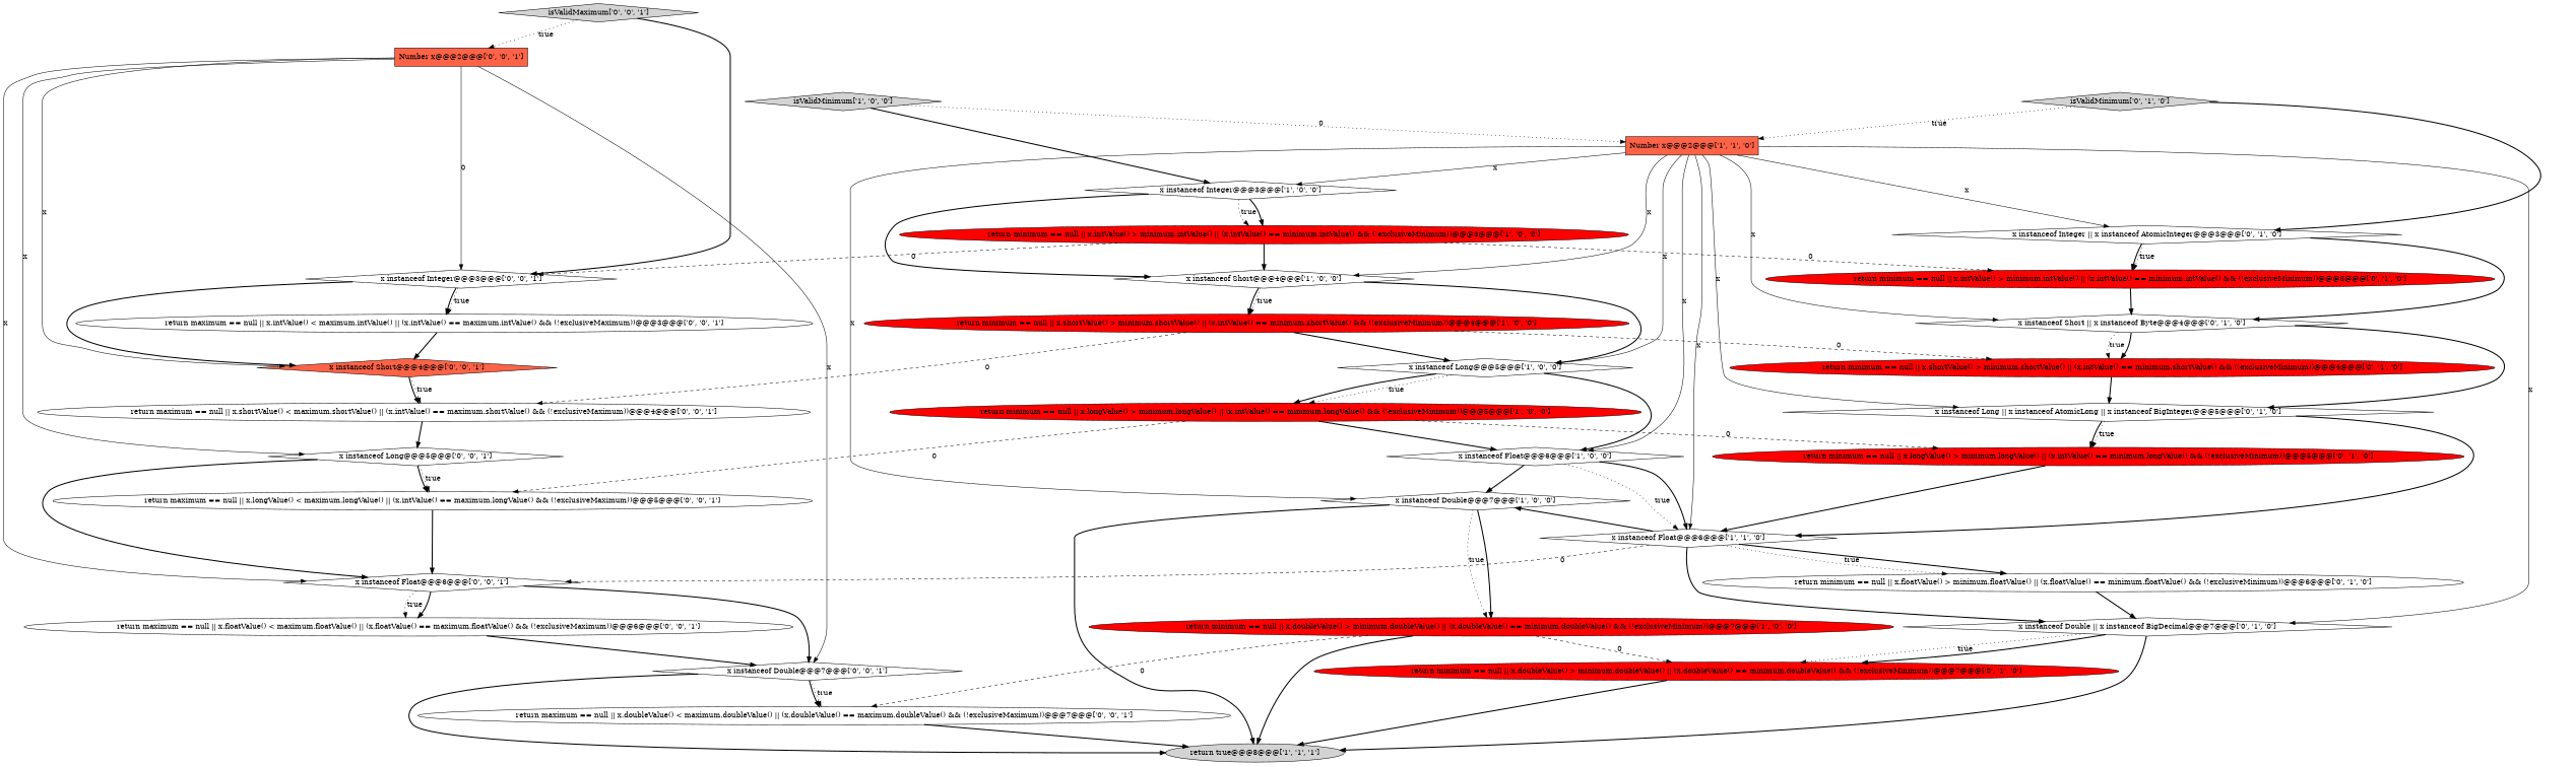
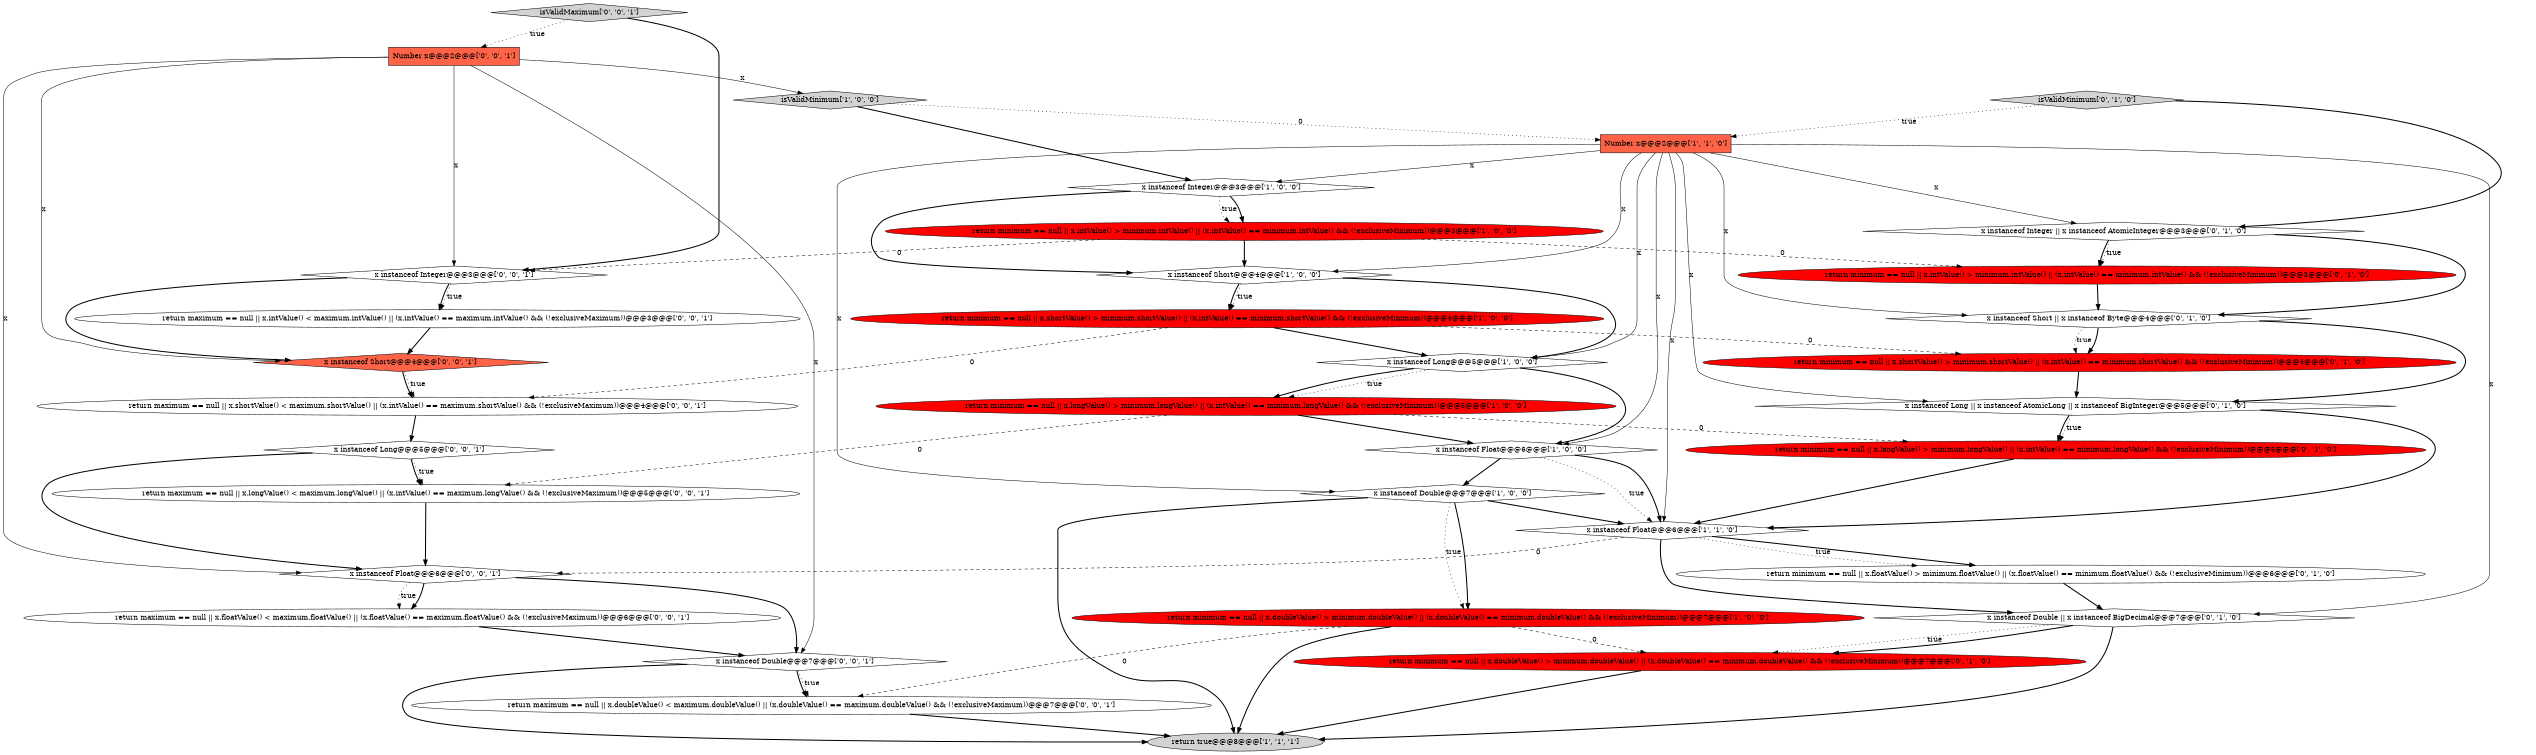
  digraph {
    fontname="DejaVu Serif"
    node [fillcolor=white fontname="DejaVu Serif" shape=diamond style=filled]
    edge [fontname="DejaVu Serif" style=bold]
    n1 [fillcolor=tomato label="Number x@@@2@@@['1', '1', '0']" shape=box]
    n2 [label="x instanceof Long@@@5@@@['1', '0', '0']"]
    n3 [label="x instanceof Integer@@@3@@@['1', '0', '0']"]
    n4 [label="x instanceof Short@@@4@@@['1', '0', '0']"]
    n5 [label="x instanceof Double@@@7@@@['1', '0', '0']"]
    n6 [label="x instanceof Double || x instanceof BigDecimal@@@7@@@['0', '1', '0']"]
    n7 [label="x instanceof Integer || x instanceof AtomicInteger@@@3@@@['0', '1', '0']"]
    n8 [label="x instanceof Float@@@6@@@['1', '1', '0']"]
    n9 [label="x instanceof Float@@@6@@@['1', '0', '0']"]
    n10 [label="x instanceof Long || x instanceof AtomicLong || x instanceof BigInteger@@@5@@@['0', '1', '0']"]
    n11 [label="x instanceof Short || x instanceof Byte@@@4@@@['0', '1', '0']"]
    n12 [fillcolor=red label="return minimum == null || x.longValue() > minimum.longValue() || (x.intValue() == minimum.longValue() && (!exclusiveMinimum))@@@5@@@['1', '0', '0']" shape=ellipse]
    n13 [fillcolor=tomato label="Number x@@@2@@@['0', '0', '1']" shape=box]
    n14 [label="x instanceof Double@@@7@@@['0', '0', '1']"]
    n15 [fillcolor=tomato label="x instanceof Short@@@4@@@['0', '0', '1']"]
    n16 [label="x instanceof Long@@@5@@@['0', '0', '1']"]
    n17 [label="x instanceof Integer@@@3@@@['0', '0', '1']"]
    n18 [label="x instanceof Float@@@6@@@['0', '0', '1']"]
    n19 [fillcolor=red label="return minimum == null || x.intValue() > minimum.intValue() || (x.intValue() == minimum.intValue() && (!exclusiveMinimum))@@@3@@@['1', '0', '0']" shape=ellipse]
    n20 [fillcolor=red label="return minimum == null || x.shortValue() > minimum.shortValue() || (x.intValue() == minimum.shortValue() && (!exclusiveMinimum))@@@4@@@['1', '0', '0']" shape=ellipse]
    n21 [fillcolor=red label="return minimum == null || x.doubleValue() > minimum.doubleValue() || (x.doubleValue() == minimum.doubleValue() && (!exclusiveMinimum))@@@7@@@['1', '0', '0']" shape=ellipse]
    n22 [fillcolor=lightgray label="return true@@@8@@@['1', '1', '1']" shape=ellipse]
    n23 [fillcolor=red label="return minimum == null || x.doubleValue() > minimum.doubleValue() || (x.doubleValue() == minimum.doubleValue() && (!exclusiveMinimum))@@@7@@@['0', '1', '0']" shape=ellipse]
    n24 [fillcolor=red label="return minimum == null || x.intValue() > minimum.intValue() || (x.intValue() == minimum.intValue() && (!exclusiveMinimum))@@@3@@@['0', '1', '0']" shape=ellipse]
    n25 [label="return minimum == null || x.floatValue() > minimum.floatValue() || (x.floatValue() == minimum.floatValue() && (!exclusiveMinimum))@@@6@@@['0', '1', '0']" shape=ellipse]
    n26 [fillcolor=red label="return minimum == null || x.longValue() > minimum.longValue() || (x.intValue() == minimum.longValue() && (!exclusiveMinimum))@@@5@@@['0', '1', '0']" shape=ellipse]
    n27 [fillcolor=red label="return minimum == null || x.shortValue() > minimum.shortValue() || (x.intValue() == minimum.shortValue() && (!exclusiveMinimum))@@@4@@@['0', '1', '0']" shape=ellipse]
    n28 [label="return maximum == null || x.longValue() < maximum.longValue() || (x.intValue() == maximum.longValue() && (!exclusiveMaximum))@@@5@@@['0', '0', '1']" shape=ellipse]
    n29 [label="return maximum == null || x.doubleValue() < maximum.doubleValue() || (x.doubleValue() == maximum.doubleValue() && (!exclusiveMaximum))@@@7@@@['0', '0', '1']" shape=ellipse]
    n30 [label="return maximum == null || x.floatValue() < maximum.floatValue() || (x.floatValue() == maximum.floatValue() && (!exclusiveMaximum))@@@6@@@['0', '0', '1']" shape=ellipse]
    n31 [label="return maximum == null || x.shortValue() < maximum.shortValue() || (x.intValue() == maximum.shortValue() && (!exclusiveMaximum))@@@4@@@['0', '0', '1']" shape=ellipse]
    n32 [fillcolor=lightgray label="isValidMinimum['1', '0', '0']"]
    n33 [label="return maximum == null || x.intValue() < maximum.intValue() || (x.intValue() == maximum.intValue() && (!exclusiveMaximum))@@@3@@@['0', '0', '1']" shape=ellipse]
    n34 [fillcolor=lightgray label="isValidMaximum['0', '0', '1']"]
    n35 [fillcolor=lightgray label="isValidMinimum['0', '1', '0']"]
    n1 -> n2 [label=x style=solid]
    n1 -> n3 [label=x style=solid]
    n1 -> n4 [label=x style=solid]
    n1 -> n5 [label=x style=solid]
    n1 -> n6 [label=x style=solid]
    n1 -> n7 [label=x style=solid]
    n1 -> n8 [label=x style=solid]
    n1 -> n9 [label=x style=solid]
    n1 -> n10 [label=x style=solid]
    n1 -> n11 [label=x style=solid]
    n2 -> n9
    n2 -> n12 [label=true style=dotted]
    n2 -> n12
    n3 -> n4
    n3 -> n19 [label=true style=dotted]
    n3 -> n19
    n4 -> n2
    n4 -> n20 [label=true style=dotted]
    n4 -> n20
    n5 -> n21
    n5 -> n21 [label=true style=dotted]
    n5 -> n22
    n6 -> n22
    n6 -> n23 [label=true style=dotted]
    n6 -> n23
    n7 -> n11
    n7 -> n24 [label=true style=dotted]
    n7 -> n24
-   n8 -> n5
+   n5 -> n8
    n8 -> n6
    n8 -> n18 [label=0 style=dashed]
    n8 -> n25
    n8 -> n25 [label=true style=dotted]
    n9 -> n5
    n9 -> n8
    n9 -> n8 [label=true style=dotted]
    n10 -> n8
    n10 -> n26 [label=true style=dotted]
    n10 -> n26
    n11 -> n10
    n11 -> n27
    n11 -> n27 [label=true style=dotted]
    n12 -> n9
    n12 -> n26 [label=0 style=dashed]
    n12 -> n28 [label=0 style=dashed]
    n13 -> n14 [label=x style=solid]
    n13 -> n15 [label=x style=solid]
-   n13 -> n16 [label=x style=solid]
-   n13 -> n17 [label=0 style=solid]
+   n13 -> n32 [label=x style=solid]
+   n13 -> n17 [label=x style=solid]
    n13 -> n18 [label=x style=solid]
    n14 -> n22
    n14 -> n29 [label=true style=dotted]
    n14 -> n29
    n15 -> n31 [label=true style=dotted]
    n15 -> n31
    n16 -> n18
    n16 -> n28
    n16 -> n28 [label=true style=dotted]
    n17 -> n15
    n17 -> n33 [label=true style=dotted]
    n17 -> n33
    n18 -> n14
    n18 -> n30
    n18 -> n30 [label=true style=dotted]
    n19 -> n4
    n19 -> n17 [label=0 style=dashed]
    n19 -> n24 [label=0 style=dashed]
    n20 -> n2
    n20 -> n27 [label=0 style=dashed]
    n20 -> n31 [label=0 style=dashed]
    n21 -> n22
    n21 -> n23 [label=0 style=dashed]
    n21 -> n29 [label=0 style=dashed]
    n23 -> n22
    n24 -> n11
    n25 -> n6
    n26 -> n8
    n27 -> n10
    n28 -> n18
    n29 -> n22
    n30 -> n14
    n31 -> n16
    n32 -> n1 [label=0 style=dotted]
    n32 -> n3
    n33 -> n15
    n34 -> n13 [label=true style=dotted]
    n34 -> n17
    n35 -> n1 [label=true style=dotted]
    n35 -> n7
  }
